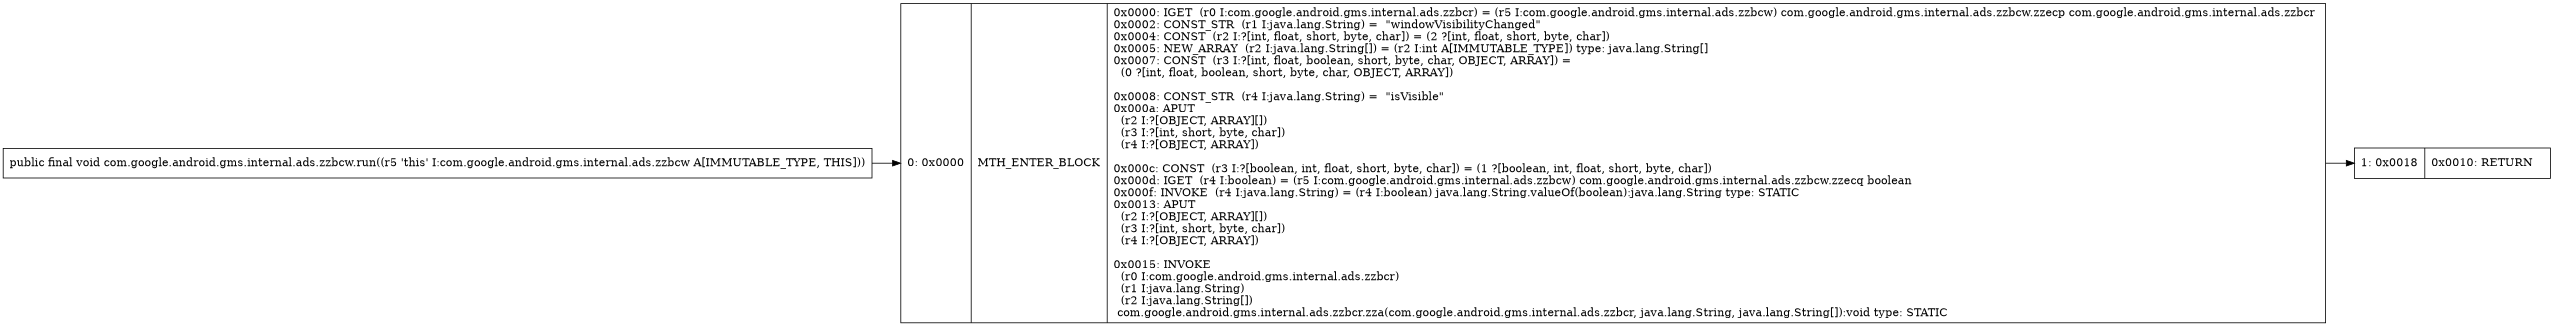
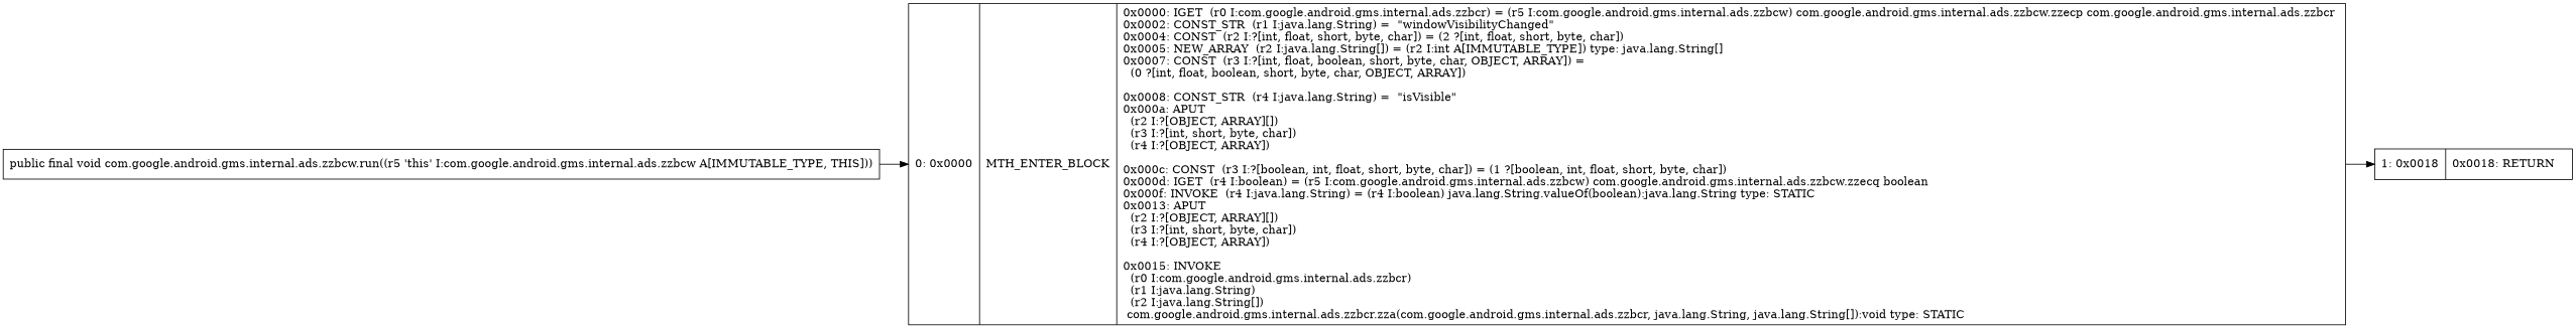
  digraph {
    rankdir=LR
    node [shape=record]
    n1 [label="{0\:\ 0x0000|MTH_ENTER_BLOCK\l|0x0000: IGET  (r0 I:com.google.android.gms.internal.ads.zzbcr) = (r5 I:com.google.android.gms.internal.ads.zzbcw) com.google.android.gms.internal.ads.zzbcw.zzecp com.google.android.gms.internal.ads.zzbcr \l0x0002: CONST_STR  (r1 I:java.lang.String) =  \"windowVisibilityChanged\" \l0x0004: CONST  (r2 I:?[int, float, short, byte, char]) = (2 ?[int, float, short, byte, char]) \l0x0005: NEW_ARRAY  (r2 I:java.lang.String[]) = (r2 I:int A[IMMUTABLE_TYPE]) type: java.lang.String[] \l0x0007: CONST  (r3 I:?[int, float, boolean, short, byte, char, OBJECT, ARRAY]) = \l  (0 ?[int, float, boolean, short, byte, char, OBJECT, ARRAY])\l \l0x0008: CONST_STR  (r4 I:java.lang.String) =  \"isVisible\" \l0x000a: APUT  \l  (r2 I:?[OBJECT, ARRAY][])\l  (r3 I:?[int, short, byte, char])\l  (r4 I:?[OBJECT, ARRAY])\l \l0x000c: CONST  (r3 I:?[boolean, int, float, short, byte, char]) = (1 ?[boolean, int, float, short, byte, char]) \l0x000d: IGET  (r4 I:boolean) = (r5 I:com.google.android.gms.internal.ads.zzbcw) com.google.android.gms.internal.ads.zzbcw.zzecq boolean \l0x000f: INVOKE  (r4 I:java.lang.String) = (r4 I:boolean) java.lang.String.valueOf(boolean):java.lang.String type: STATIC \l0x0013: APUT  \l  (r2 I:?[OBJECT, ARRAY][])\l  (r3 I:?[int, short, byte, char])\l  (r4 I:?[OBJECT, ARRAY])\l \l0x0015: INVOKE  \l  (r0 I:com.google.android.gms.internal.ads.zzbcr)\l  (r1 I:java.lang.String)\l  (r2 I:java.lang.String[])\l com.google.android.gms.internal.ads.zzbcr.zza(com.google.android.gms.internal.ads.zzbcr, java.lang.String, java.lang.String[]):void type: STATIC \l}"]
-   n2 [label="{1\:\ 0x0018|0x0010: RETURN   \l}"]
+   n2 [label="{1\:\ 0x0018|0x0018: RETURN   \l}"]
    n3 [label="{public final void com.google.android.gms.internal.ads.zzbcw.run((r5 'this' I:com.google.android.gms.internal.ads.zzbcw A[IMMUTABLE_TYPE, THIS])) }"]
    n1 -> n2
    n3 -> n1
  }
